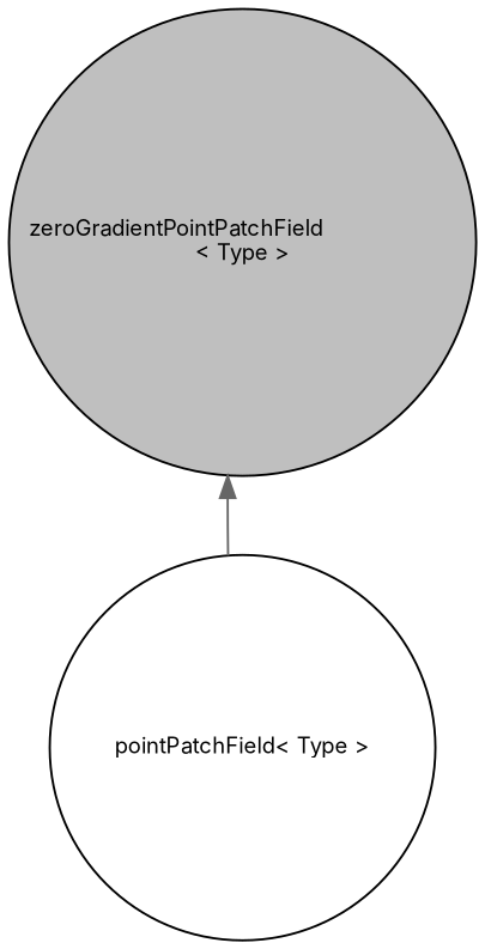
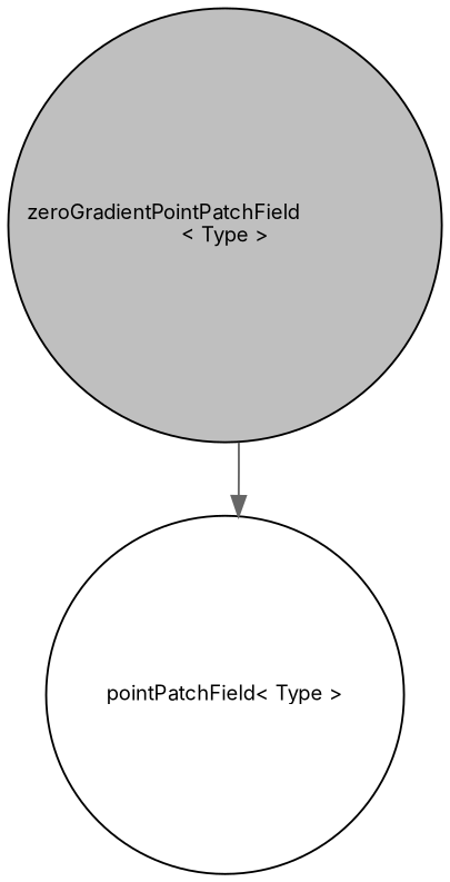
  digraph {
    fontname=Inter
    node [color=black fontname=Inter fontsize=10 shape=circle]
    n1 [fillcolor=grey75 fontcolor=black height=0.2 label="zeroGradientPointPatchField\l\< Type \>" style=filled width=0.4]
    n2 [height=0.2 label="pointPatchField\< Type \>" width=0.4]
-   n1 -> n2 [color=gray40 dir=back fontname=Inter fontsize=10 labelfontname=FreeSans labelfontsize=10 style=solid]
+   n2 -> n1 [color=gray40 dir=back fontname=Inter fontsize=10 labelfontname=FreeSans labelfontsize=10 style=solid]
  }
